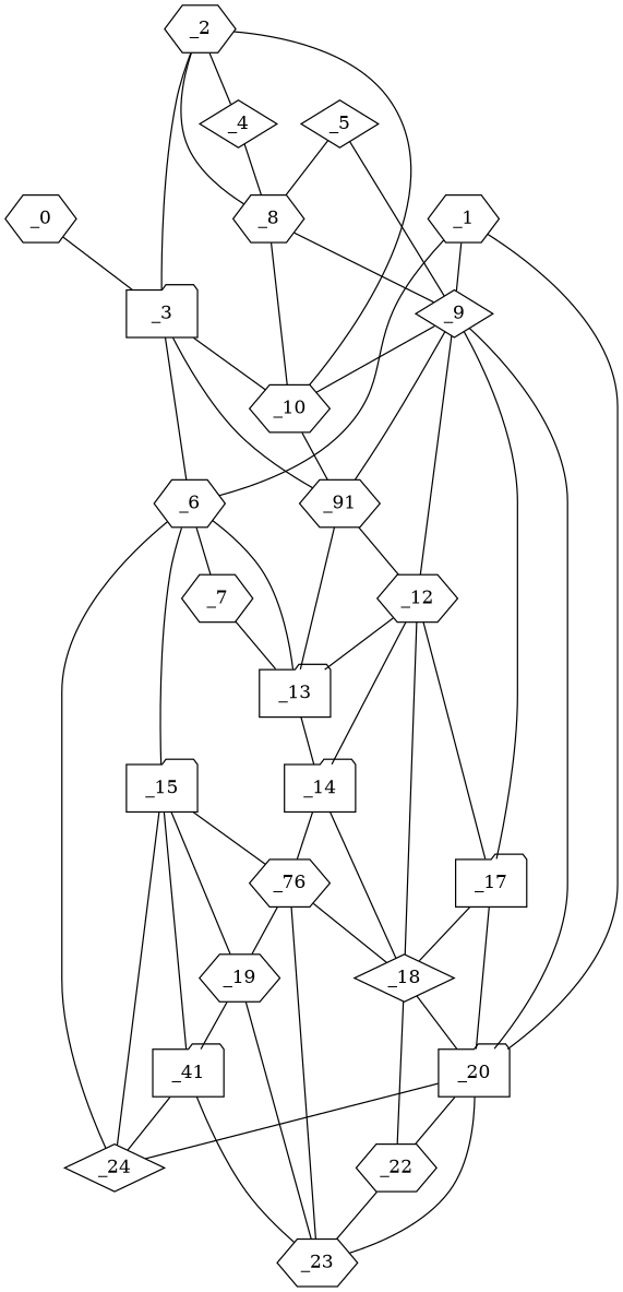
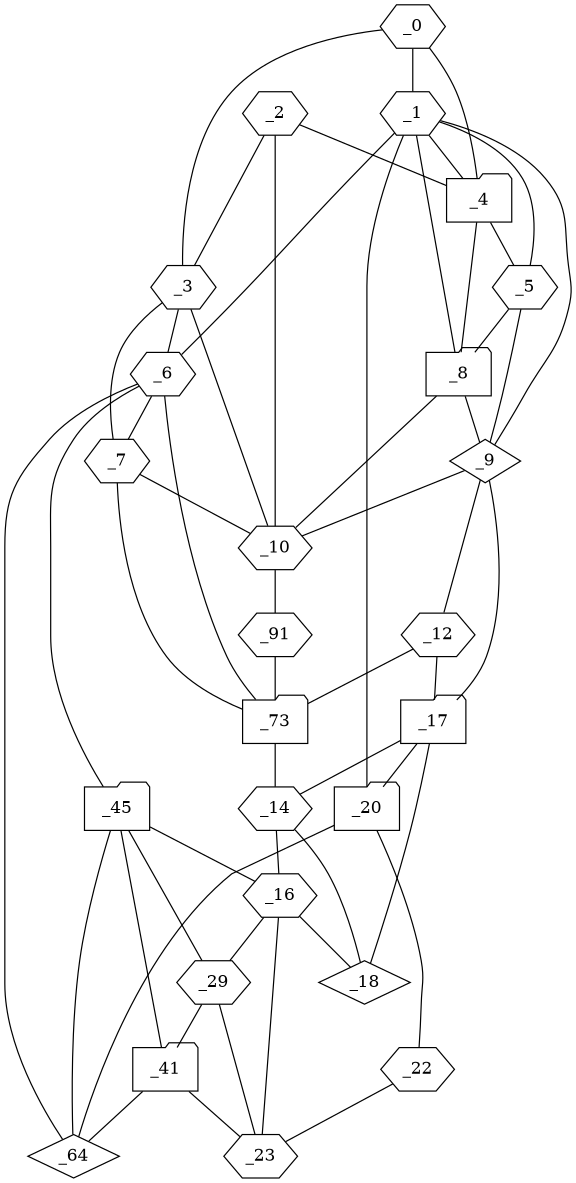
  graph {
    node [shape=hexagon x=5 y=42]
    edge [valence=2]
    _0 [y=58]
    _1 [y=84]
-   _3 [shape=folder x=18]
-   _4 [shape=diamond x=19 y=65]
+   _3 [x=18]
+   _4 [shape=folder x=19 y=65]
    _6 [x=20 y=34]
-   _5 [shape=diamond x=19 y=79]
+   _5 [x=19 y=79]
    _9 [shape=diamond x=36 y=85]
    _20 [shape=folder x=115 y=93]
    _2 [x=16 y=53]
-   _8 [x=28 y=66]
+   _8 [shape=folder x=28 y=66]
    _10 [x=37 y=64]
    _7 [x=25 y=36]
-   _13 [shape=folder x=77 y=43]
-   _15 [shape=folder x=96 y=41]
-   _24 [shape=diamond x=126]
+   _13 [shape=folder x=77 y=43 label=_73]
+   _15 [shape=folder x=96 y=41 label=_45]
+   _24 [shape=diamond x=126 label=_64]
    n16 [label=_91 x=66 y=72]
    _12 [x=73 y=73]
    _17 [shape=folder x=106 y=90]
    _22 [x=117 y=67]
    _23 [x=125 y=57]
-   _14 [shape=folder x=88 y=58]
-   _16 [x=102 y=60 label=_76]
-   _19 [x=109 y=43]
+   _14 [x=88 y=58]
+   _16 [x=102 y=60]
+   _19 [x=109 y=43 label=_29]
    n24 [label=_41 shape=folder x=116]
    _18 [shape=diamond x=107 y=70]
+   _0 -- _1 [valence=1]
    _0 -- _3
+   _0 -- _4
+   _1 -- _4
    _1 -- _6 [valence=1]
+   _1 -- _5
    _1 -- _9
    _1 -- _20 [valence=1]
    _3 -- _6 [valence=1]
    _3 -- _10
-   _3 -- n16
+   _3 -- _7
+   _4 -- _5 [valence=1]
    _4 -- _8
    _6 -- _7 [valence=1]
    _6 -- _13
    _6 -- _15 [valence=1]
    _6 -- _24 [valence=1]
    _5 -- _9 [valence=1]
    _5 -- _8
-   _9 -- _20
    _9 -- _10
-   _9 -- n16 [valence=1]
    _9 -- _12
    _9 -- _17
    _20 -- _24 [valence=1]
    _20 -- _22
-   _20 -- _23 [valence=1]
    _2 -- _3
    _2 -- _4
-   _2 -- _8 [valence=1]
+   _1 -- _8 [valence=1]
    _2 -- _10
    _8 -- _9
    _8 -- _10
    _10 -- n16
+   _7 -- _10 [valence=1]
    _7 -- _13
    _13 -- _14
    _15 -- _24 [valence=1]
    _15 -- _16
    _15 -- _19
    _15 -- n24 [valence=1]
    n16 -- _13 [valence=1]
-   n16 -- _12
    _12 -- _13
    _12 -- _17 [valence=1]
-   _12 -- _14
-   _12 -- _18 [valence=1]
+   _17 -- _14
    _17 -- _20 [valence=1]
    _17 -- _18
    _22 -- _23
    _14 -- _16
    _14 -- _18 [valence=1]
    _16 -- _23
    _16 -- _19
    _16 -- _18
    _19 -- _23
    _19 -- n24
    n24 -- _24
    n24 -- _23 [valence=1]
-   _18 -- _20
-   _18 -- _22
  }
